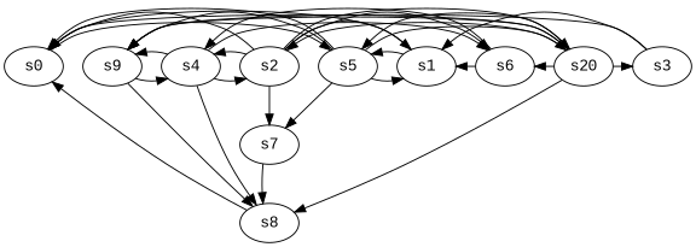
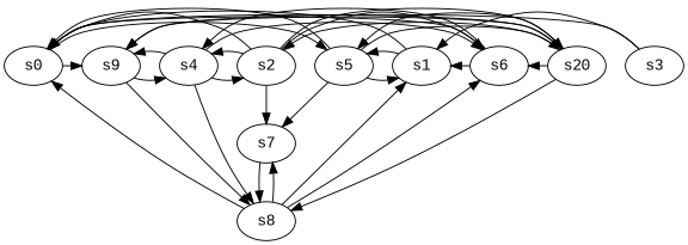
  digraph {
    fontname="Liberation Mono"
    node [fontname="Liberation Mono" player=1]
    edge [constraint="!(time % 2 == 0)" fontname="Liberation Mono"]
    s0 [player=0]
    s5
    s9
    s1
    s7 [player=0]
    n6 [label=s20]
    s4
    s8 [player=0]
    s2
    s6 [player=0]
    s3
    s0 -> s5 [constraint="time == 7 || time == 17"]
-   s5 -> s9 [constraint="time % 5 == 1 || time % 5 == 3"]
+   s0 -> s9 [constraint="time % 5 == 1 || time % 5 == 3"]
    s5 -> s0 [constraint="time % 2 == 1"]
    s5 -> s1 [constraint="time % 2 == 1 && time % 4 == 0"]
    s5 -> s7 [constraint="time % 5 == 4"]
    s5 -> n6 [constraint="time == 12 || time == 15 || time == 22 || time == 29"]
    s9 -> s4 [constraint="time % 3 == 2 || time % 3 == 2"]
    s9 -> s8 [constraint="time % 2 == 1 && time % 3 == 2"]
    s1 -> s0 [constraint="time % 2 == 0 && time % 5 == 0"]
    s1 -> s5 [constraint="time % 4 == 3 && time % 3 == 2"]
    s7 -> s8 [constraint=""]
    n6 -> s0 [constraint="time % 7 == 1"]
    n6 -> s5 [constraint="time == 6 || time == 9 || time == 18"]
    n6 -> s9 [constraint="time % 5 == 3 || time % 5 == 1"]
    n6 -> s8 [constraint="time == 23"]
    n6 -> s2 [constraint="!(time % 4 == 0)"]
    n6 -> s6 [constraint="time % 5 == 2 || time % 2 == 1"]
-   n6 -> s3 [constraint="time % 2 == 0 && time % 5 == 2"]
    s4 -> s9
    s4 -> s8 [constraint="time % 4 == 2 && time % 5 == 1"]
    s4 -> s2 [constraint="!(time % 6 == 4)"]
    s4 -> s6
    s8 -> s0 [constraint="time % 2 == 1"]
-   s2 -> s1 [constraint="time % 8 == 3"]
+   s8 -> s1 [constraint="time % 8 == 3"]
+   s8 -> s7 [constraint="time % 4 == 3"]
+   s8 -> s6 [constraint="time == 0 || time == 6 || time == 7 || time == 10 || time == 12"]
    s2 -> s0 [constraint="!(time % 6 == 2)"]
    s2 -> s7 [constraint=""]
    s2 -> n6 [constraint="time % 3 == 0 || time % 3 == 2"]
    s2 -> s4
    s2 -> s6 [constraint="time % 7 == 6"]
+   s6 -> s0 [constraint="time % 3 == 2 && time % 4 == 0"]
    s6 -> s1
    s6 -> s4 [constraint="time % 8 == 1"]
    s3 -> s9 [constraint="time % 8 == 2"]
    s3 -> s1 [constraint="time % 4 == 3 && time % 3 == 2"]
  }
